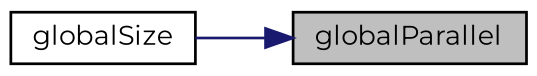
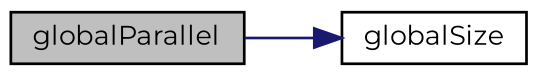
  digraph {
    rankdir=LR
    fontname=Montserrat
    node [color=black fontname=Montserrat fontsize=10 shape=record style=filled]
    n1 [fillcolor=grey75 fontcolor=black height=0.2 label=globalParallel width=0.4]
    n2 [fillcolor=white height=0.2 label=globalSize width=0.4]
-   n2 -> n1 [color=midnightblue fontname=Montserrat fontsize=10 labelfontname=Helvetica labelfontsize=10 style=solid]
+   n1 -> n2 [color=midnightblue fontname=Montserrat fontsize=10 labelfontname=Helvetica labelfontsize=10 style=solid]
  }
